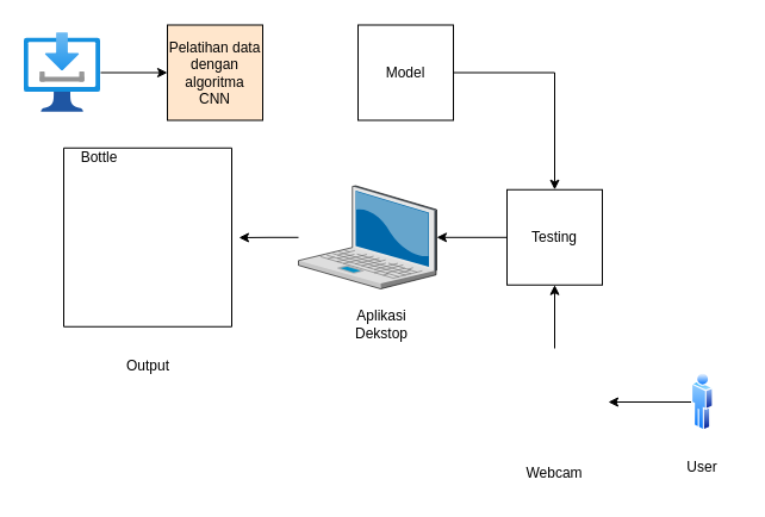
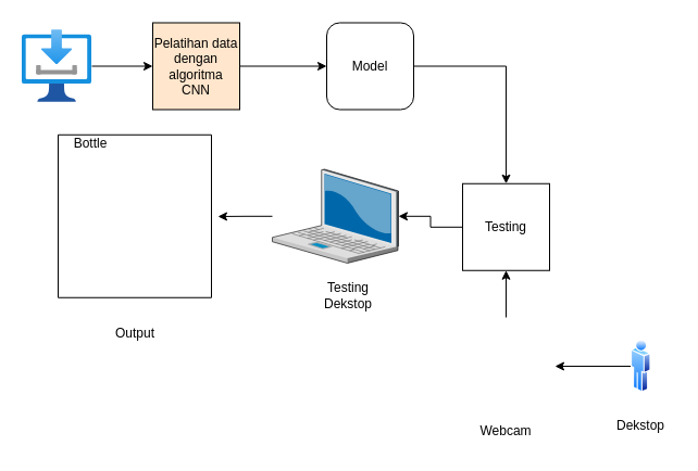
  <mxCell id="0" />
  <mxCell id="1" parent="0" />
  <mxCell id="2" value="" style="edgeStyle=orthogonalEdgeStyle;rounded=0;orthogonalLoop=1;jettySize=auto;html=1;" edge="1" parent="1" source="3" target="5"><mxGeometry relative="1" as="geometry" /></mxCell>
  <mxCell id="3" value="" style="aspect=fixed;html=1;points=[];align=center;image;fontSize=12;image=img/lib/azure2/general/Download.svg;" vertex="1" parent="1"><mxGeometry x="20" y="27" width="64" height="67" as="geometry" /></mxCell>
+ <mxCell id="4" value="" style="edgeStyle=orthogonalEdgeStyle;rounded=0;orthogonalLoop=1;jettySize=auto;html=1;" edge="1" parent="1" source="5" target="7"><mxGeometry relative="1" as="geometry" /></mxCell>
  <mxCell id="5" value="Pelatihan data dengan algoritma CNN" style="whiteSpace=wrap;html=1;aspect=fixed;fillColor=#ffe6cc;" vertex="1" parent="1"><mxGeometry x="140" y="20.5" width="80" height="80" as="geometry" /></mxCell>
  <mxCell id="6" value="" style="edgeStyle=orthogonalEdgeStyle;rounded=0;orthogonalLoop=1;jettySize=auto;html=1;entryX=0.5;entryY=0;entryDx=0;entryDy=0;" edge="1" parent="1" source="7" target="9"><mxGeometry relative="1" as="geometry"><mxPoint x="460" y="60.5" as="targetPoint" /></mxGeometry></mxCell>
- <mxCell id="7" value="Model" style="whiteSpace=wrap;html=1;aspect=fixed;" vertex="1" parent="1"><mxGeometry x="300" y="20.5" width="80" height="80" as="geometry" /></mxCell>
+ <mxCell id="7" value="Model" style="whiteSpace=wrap;html=1;aspect=fixed;rounded=1;" vertex="1" parent="1"><mxGeometry x="300" y="20.5" width="80" height="80" as="geometry" /></mxCell>
  <mxCell id="8" value="" style="edgeStyle=orthogonalEdgeStyle;rounded=0;orthogonalLoop=1;jettySize=auto;html=1;" edge="1" parent="1" source="9" target="15"><mxGeometry relative="1" as="geometry" /></mxCell>
- <mxCell id="9" value="Testing" style="whiteSpace=wrap;html=1;aspect=fixed;" vertex="1" parent="1"><mxGeometry x="425" y="158.75" width="80" height="80" as="geometry" /></mxCell>
+ <mxCell id="9" value="Testing" style="whiteSpace=wrap;html=1;aspect=fixed;" vertex="1" parent="1"><mxGeometry x="425" y="168.75" width="80" height="80" as="geometry" /></mxCell>
  <mxCell id="10" value="" style="edgeStyle=orthogonalEdgeStyle;rounded=0;orthogonalLoop=1;jettySize=auto;html=1;" edge="1" parent="1" source="11" target="9"><mxGeometry relative="1" as="geometry" /></mxCell>
  <mxCell id="11" value="" style="shape=image;html=1;verticalAlign=top;verticalLabelPosition=bottom;labelBackgroundColor=#ffffff;imageAspect=0;aspect=fixed;image=https://cdn1.iconfinder.com/data/icons/bootstrap-vol-5/16/webcam-128.png" vertex="1" parent="1"><mxGeometry x="420" y="292" width="90" height="90" as="geometry" /></mxCell>
  <mxCell id="12" value="" style="edgeStyle=orthogonalEdgeStyle;rounded=0;orthogonalLoop=1;jettySize=auto;html=1;" edge="1" parent="1" source="13" target="11"><mxGeometry relative="1" as="geometry" /></mxCell>
  <mxCell id="13" value="" style="aspect=fixed;perimeter=ellipsePerimeter;html=1;align=center;shadow=0;dashed=0;spacingTop=3;image;image=img/lib/active_directory/user.svg;" vertex="1" parent="1"><mxGeometry x="580" y="312" width="18.5" height="50" as="geometry" /></mxCell>
  <mxCell id="14" value="" style="edgeStyle=orthogonalEdgeStyle;rounded=0;orthogonalLoop=1;jettySize=auto;html=1;" edge="1" parent="1" source="15"><mxGeometry relative="1" as="geometry"><mxPoint x="200" y="199" as="targetPoint" /></mxGeometry></mxCell>
  <mxCell id="15" value="" style="verticalLabelPosition=bottom;sketch=0;aspect=fixed;html=1;verticalAlign=top;strokeColor=none;align=center;outlineConnect=0;shape=mxgraph.citrix.laptop_2;" vertex="1" parent="1"><mxGeometry x="250" y="155.5" width="116" height="86.5" as="geometry" /></mxCell>
  <mxCell id="16" value="" style="swimlane;startSize=0;" vertex="1" parent="1"><mxGeometry x="53" y="123.75" width="141" height="150" as="geometry" /></mxCell>
  <mxCell id="17" value="" style="shape=image;html=1;verticalAlign=top;verticalLabelPosition=bottom;labelBackgroundColor=#ffffff;imageAspect=0;aspect=fixed;image=https://cdn1.iconfinder.com/data/icons/birthday-58/32/Icon-11-128.png" vertex="1" parent="16"><mxGeometry x="15.5" y="20" width="110" height="110" as="geometry" /></mxCell>
  <mxCell id="18" value="Bottle" style="text;html=1;strokeColor=none;fillColor=none;align=center;verticalAlign=middle;whiteSpace=wrap;rounded=0;" vertex="1" parent="16"><mxGeometry y="-6.75" width="60" height="30" as="geometry" /></mxCell>
  <mxCell id="19" value="Output" style="text;html=1;strokeColor=none;fillColor=none;align=center;verticalAlign=middle;whiteSpace=wrap;rounded=0;" vertex="1" parent="1"><mxGeometry x="93.5" y="292" width="60" height="30" as="geometry" /></mxCell>
- <mxCell id="20" value="Aplikasi Dekstop" style="text;html=1;strokeColor=none;fillColor=none;align=center;verticalAlign=middle;whiteSpace=wrap;rounded=0;" vertex="1" parent="1"><mxGeometry x="290" y="257" width="60" height="30" as="geometry" /></mxCell>
+ <mxCell id="20" value="Testing Dekstop" style="text;html=1;strokeColor=none;fillColor=none;align=center;verticalAlign=middle;whiteSpace=wrap;rounded=0;" vertex="1" parent="1"><mxGeometry x="290" y="257" width="60" height="30" as="geometry" /></mxCell>
  <mxCell id="21" value="Webcam" style="text;html=1;strokeColor=none;fillColor=none;align=center;verticalAlign=middle;whiteSpace=wrap;rounded=0;" vertex="1" parent="1"><mxGeometry x="435" y="382" width="60" height="30" as="geometry" /></mxCell>
- <mxCell id="22" value="User" style="text;html=1;strokeColor=none;fillColor=none;align=center;verticalAlign=middle;whiteSpace=wrap;rounded=0;" vertex="1" parent="1"><mxGeometry x="559.25" y="377" width="60" height="30" as="geometry" /></mxCell>
+ <mxCell id="22" value="Dekstop" style="text;html=1;strokeColor=none;fillColor=none;align=center;verticalAlign=middle;whiteSpace=wrap;rounded=0;" vertex="1" parent="1"><mxGeometry x="559.25" y="377" width="60" height="30" as="geometry" /></mxCell>
